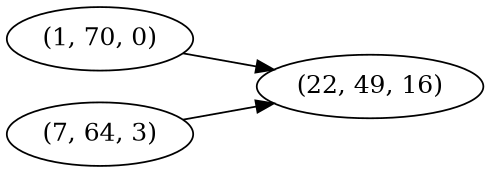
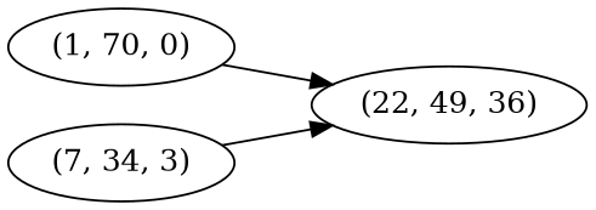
  digraph {
    rankdir=LR
    "(1, 70, 0)"
-   "(22, 49, 16)"
-   "(7, 64, 3)"
+   "(22, 49, 16)" [label="(22, 49, 36)"]
+   "(7, 64, 3)" [label="(7, 34, 3)"]
    "(1, 70, 0)" -> "(22, 49, 16)"
    "(7, 64, 3)" -> "(22, 49, 16)"
  }
